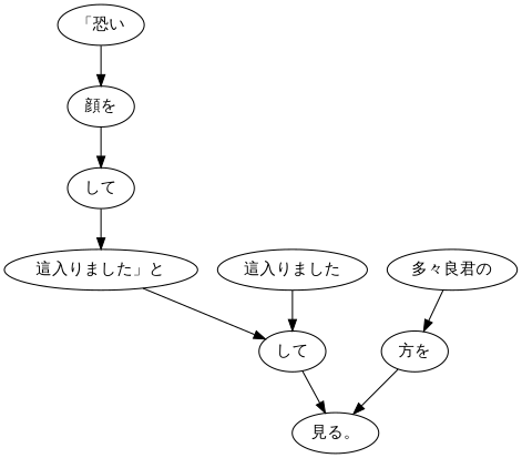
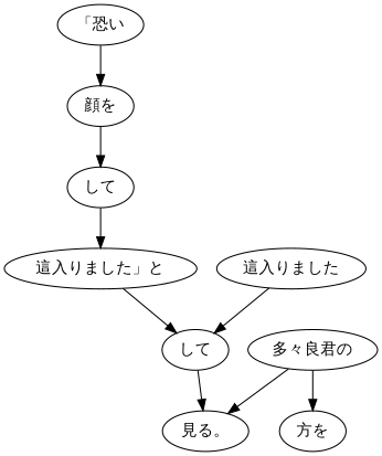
  digraph {
    fontname=Lato
    node [fontname=Lato]
    edge [fontname=Lato]
    n1 [label="「恐い"]
    n2 [label="顔を"]
    n3 [label="して"]
    n4 [label="這入りました」と"]
    n5 [label="して"]
    n6 [label="見る。"]
    n7 [label="這入りました"]
    n8 [label="多々良君の"]
    n9 [label="方を"]
    n1 -> n2
    n2 -> n3
    n3 -> n4
    n4 -> n5
    n5 -> n6
    n7 -> n5
    n8 -> n9
-   n9 -> n6
+   n8 -> n6
  }
